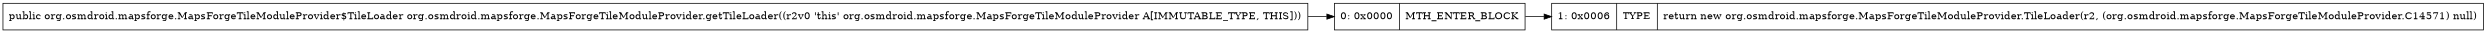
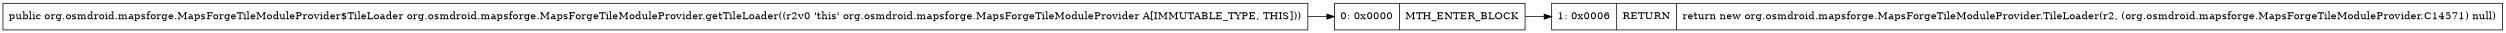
  digraph {
    rankdir=LR
    node [shape=record]
    n1 [label="{0\:\ 0x0000|MTH_ENTER_BLOCK\l}"]
-   n2 [label="{1\:\ 0x0006|TYPE\l|return new org.osmdroid.mapsforge.MapsForgeTileModuleProvider.TileLoader(r2, (org.osmdroid.mapsforge.MapsForgeTileModuleProvider.C14571) null)\l}"]
+   n2 [label="{1\:\ 0x0006|RETURN\l|return new org.osmdroid.mapsforge.MapsForgeTileModuleProvider.TileLoader(r2, (org.osmdroid.mapsforge.MapsForgeTileModuleProvider.C14571) null)\l}"]
    n3 [label="{public org.osmdroid.mapsforge.MapsForgeTileModuleProvider$TileLoader org.osmdroid.mapsforge.MapsForgeTileModuleProvider.getTileLoader((r2v0 'this' org.osmdroid.mapsforge.MapsForgeTileModuleProvider A[IMMUTABLE_TYPE, THIS])) }"]
    n1 -> n2
    n3 -> n1
  }
